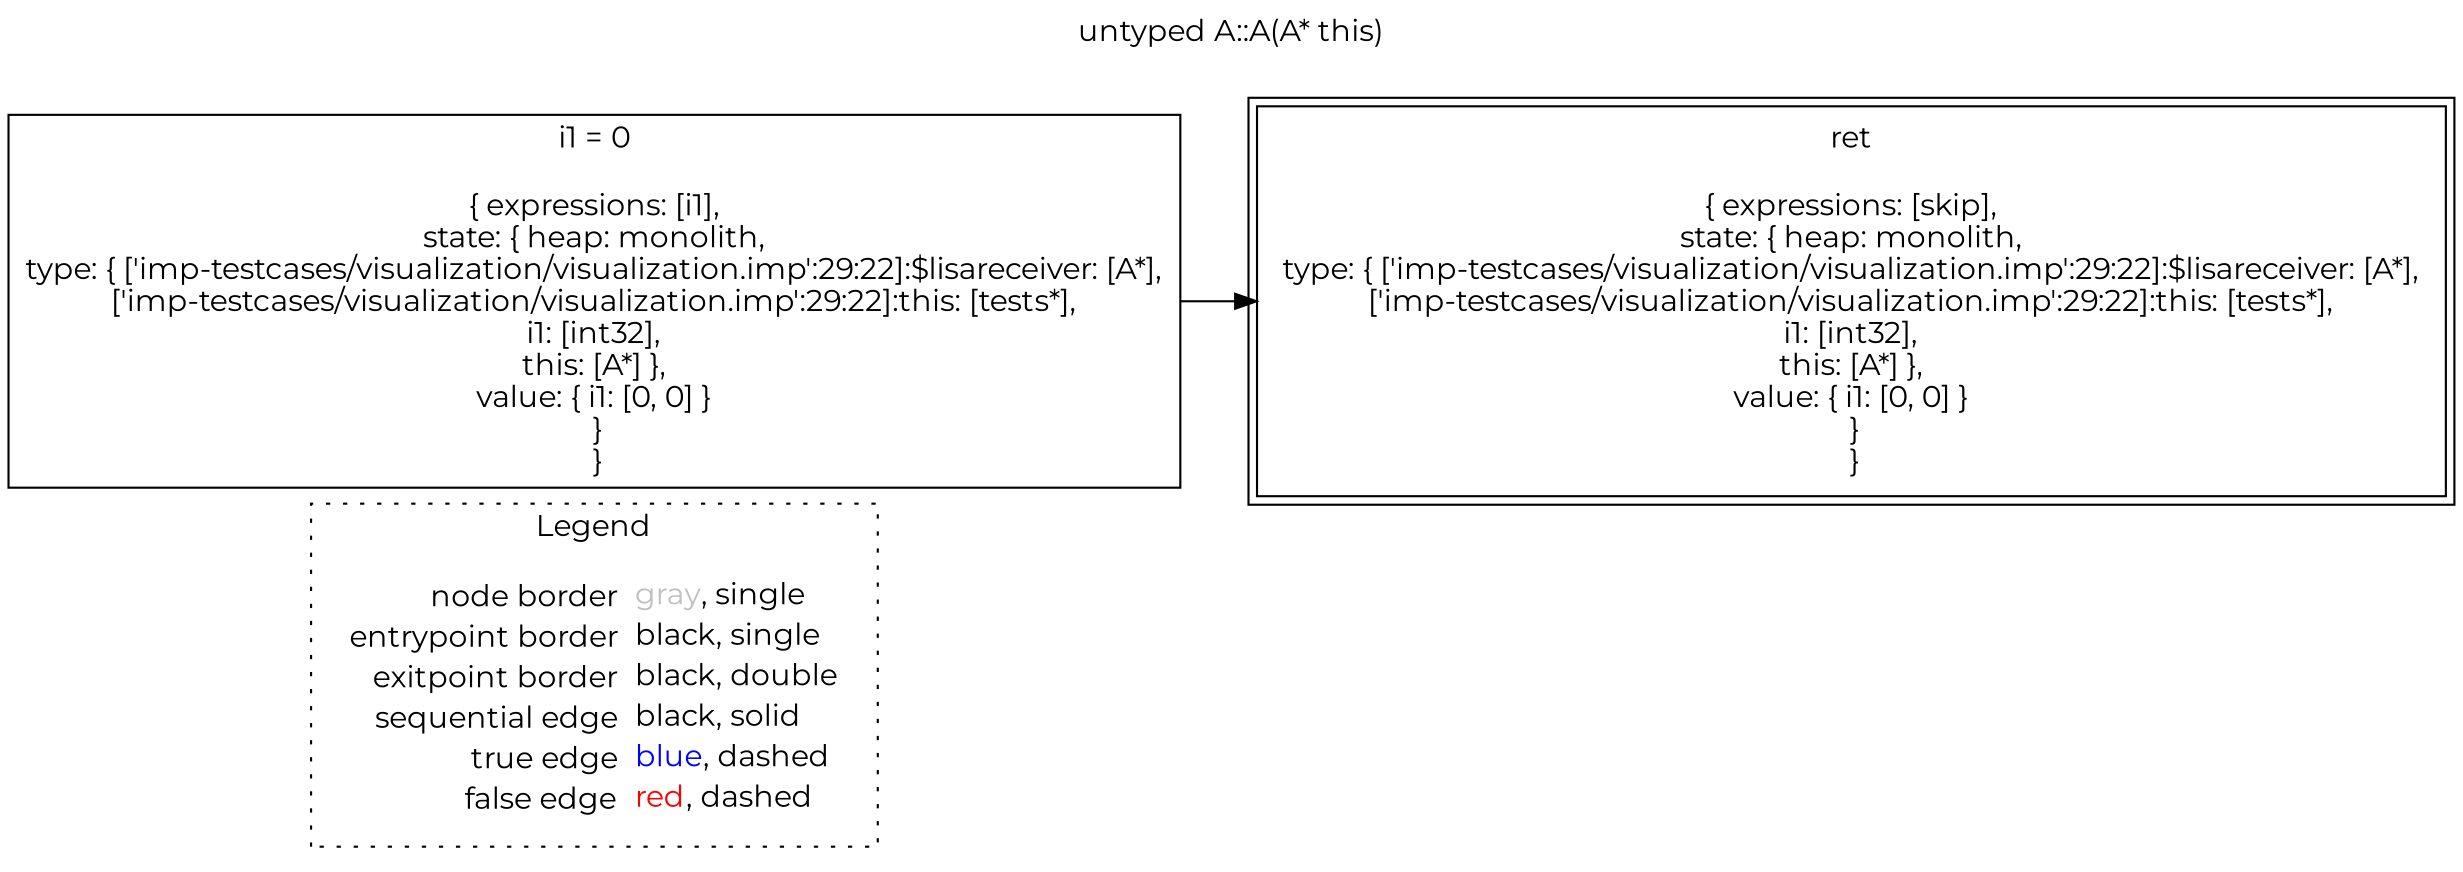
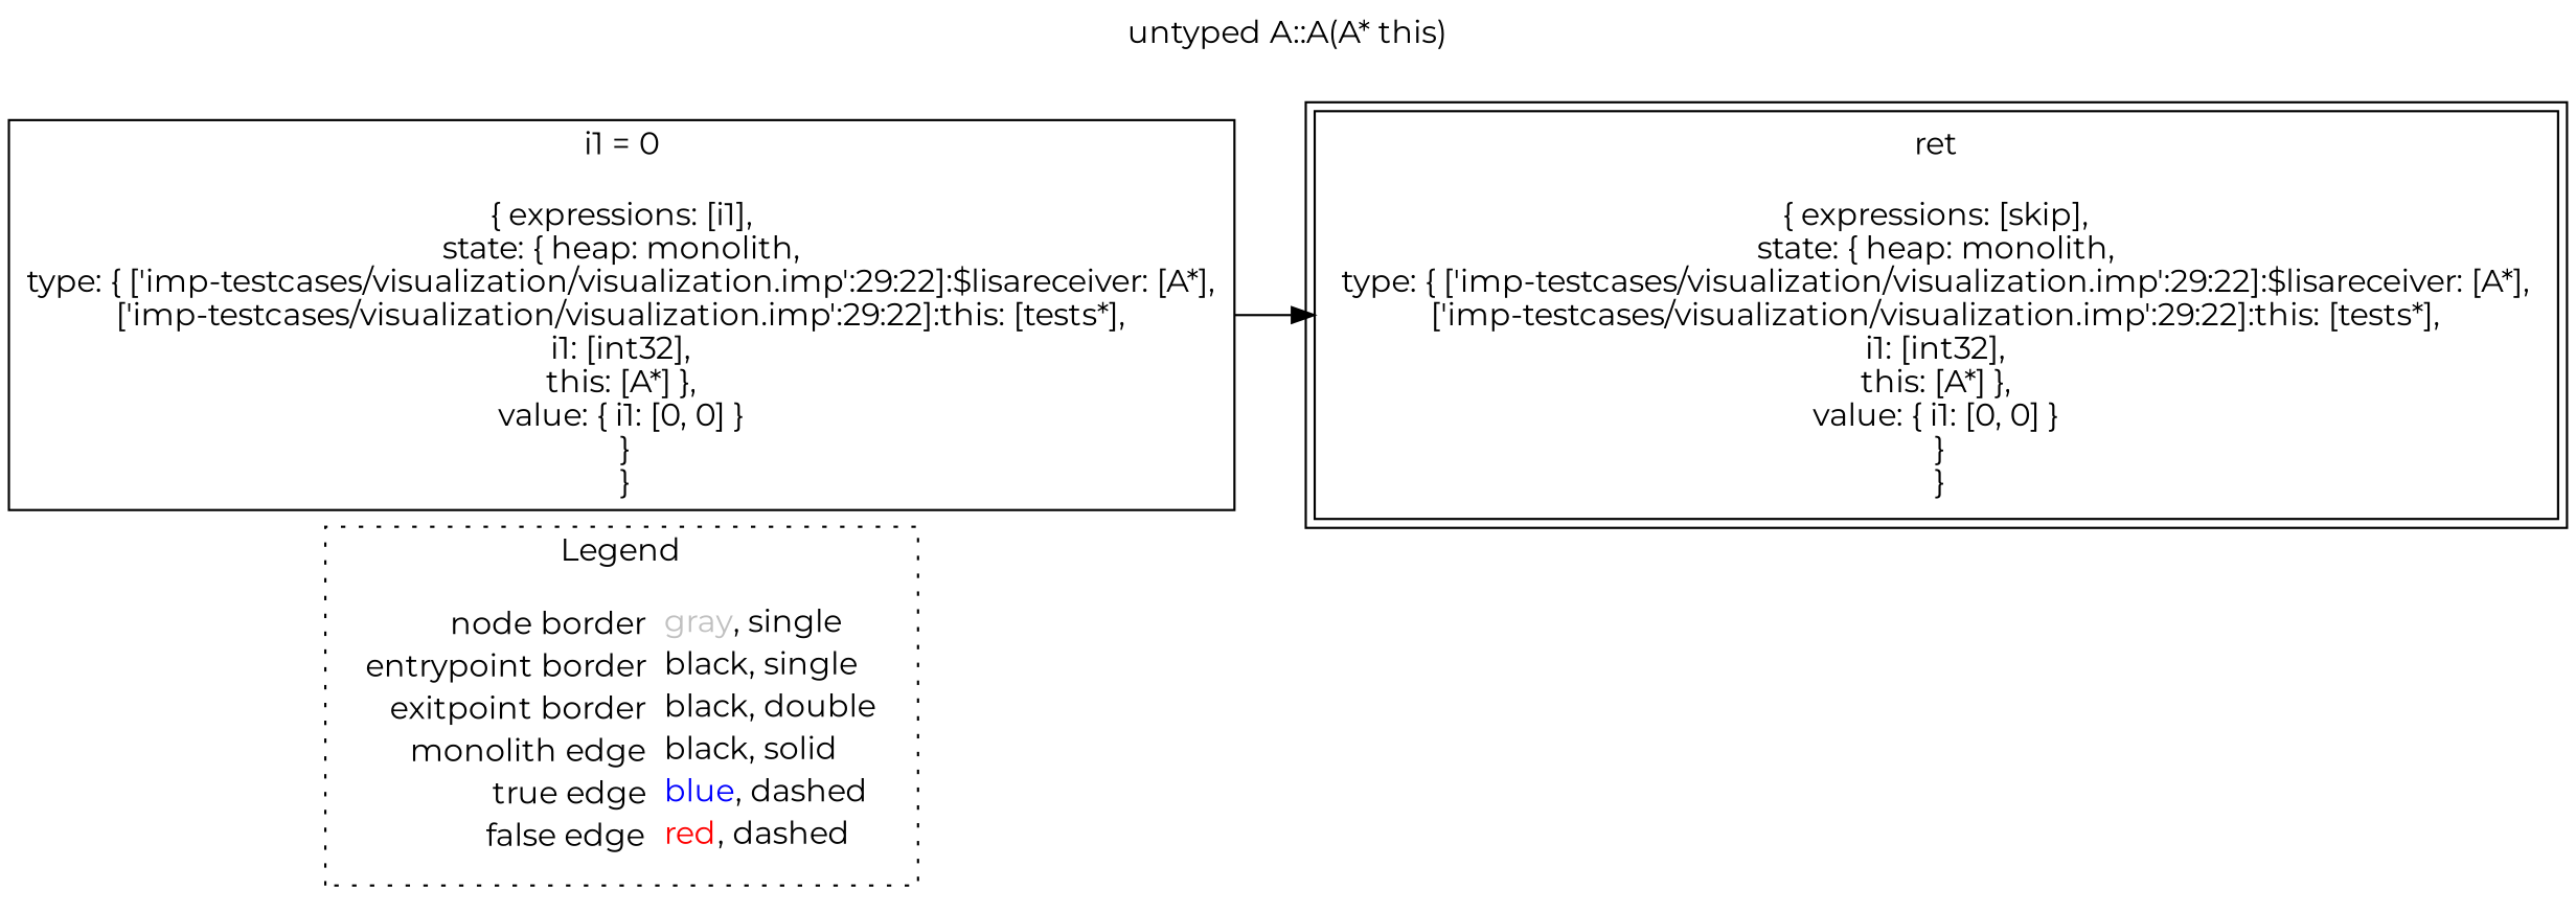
  digraph {
    label="untyped A::A(A* this)"
    labelloc=t
    rankdir=LR
    fontname=Montserrat
    node [shape=rect fontname=Montserrat color=black]
-   n1 [label=<<table border="0" cellpadding="2" cellspacing="0" cellborder="0"><tr><td align="right">node border&nbsp;</td><td align="left"><font color="gray">gray</font>, single</td></tr><tr><td align="right">entrypoint border&nbsp;</td><td align="left"><font color="black">black</font>, single</td></tr><tr><td align="right">exitpoint border&nbsp;</td><td align="left"><font color="black">black</font>, double</td></tr><tr><td align="right">sequential edge&nbsp;</td><td align="left"><font color="black">black</font>, solid</td></tr><tr><td align="right">true edge&nbsp;</td><td align="left"><font color="blue">blue</font>, dashed</td></tr><tr><td align="right">false edge&nbsp;</td><td align="left"><font color="red">red</font>, dashed</td></tr></table>> shape=plaintext color=""]
+   n1 [label=<<table border="0" cellpadding="2" cellspacing="0" cellborder="0"><tr><td align="right">node border&nbsp;</td><td align="left"><font color="gray">gray</font>, single</td></tr><tr><td align="right">entrypoint border&nbsp;</td><td align="left"><font color="black">black</font>, single</td></tr><tr><td align="right">exitpoint border&nbsp;</td><td align="left"><font color="black">black</font>, double</td></tr><tr><td align="right">monolith edge&nbsp;</td><td align="left"><font color="black">black</font>, solid</td></tr><tr><td align="right">true edge&nbsp;</td><td align="left"><font color="blue">blue</font>, dashed</td></tr><tr><td align="right">false edge&nbsp;</td><td align="left"><font color="red">red</font>, dashed</td></tr></table>> shape=plaintext color=""]
    n2 [label=<i1 = 0<BR/><BR/>{ expressions: [i1],<BR/>state: { heap: monolith,<BR/>type: { ['imp-testcases/visualization/visualization.imp':29:22]:$lisareceiver: [A*],<BR/>['imp-testcases/visualization/visualization.imp':29:22]:this: [tests*],<BR/>i1: [int32],<BR/>this: [A*] },<BR/>value: { i1: [0, 0] }<BR/> }<BR/> }<BR/>>]
    n3 [label=<ret<BR/><BR/>{ expressions: [skip],<BR/>state: { heap: monolith,<BR/>type: { ['imp-testcases/visualization/visualization.imp':29:22]:$lisareceiver: [A*],<BR/>['imp-testcases/visualization/visualization.imp':29:22]:this: [tests*],<BR/>i1: [int32],<BR/>this: [A*] },<BR/>value: { i1: [0, 0] }<BR/> }<BR/> }<BR/>> peripheries=2]
    subgraph cluster_1 {
      label=Legend
      style=dotted
      n1
    }
    n2 -> n3 [color=black fontname=Montserrat]
  }
